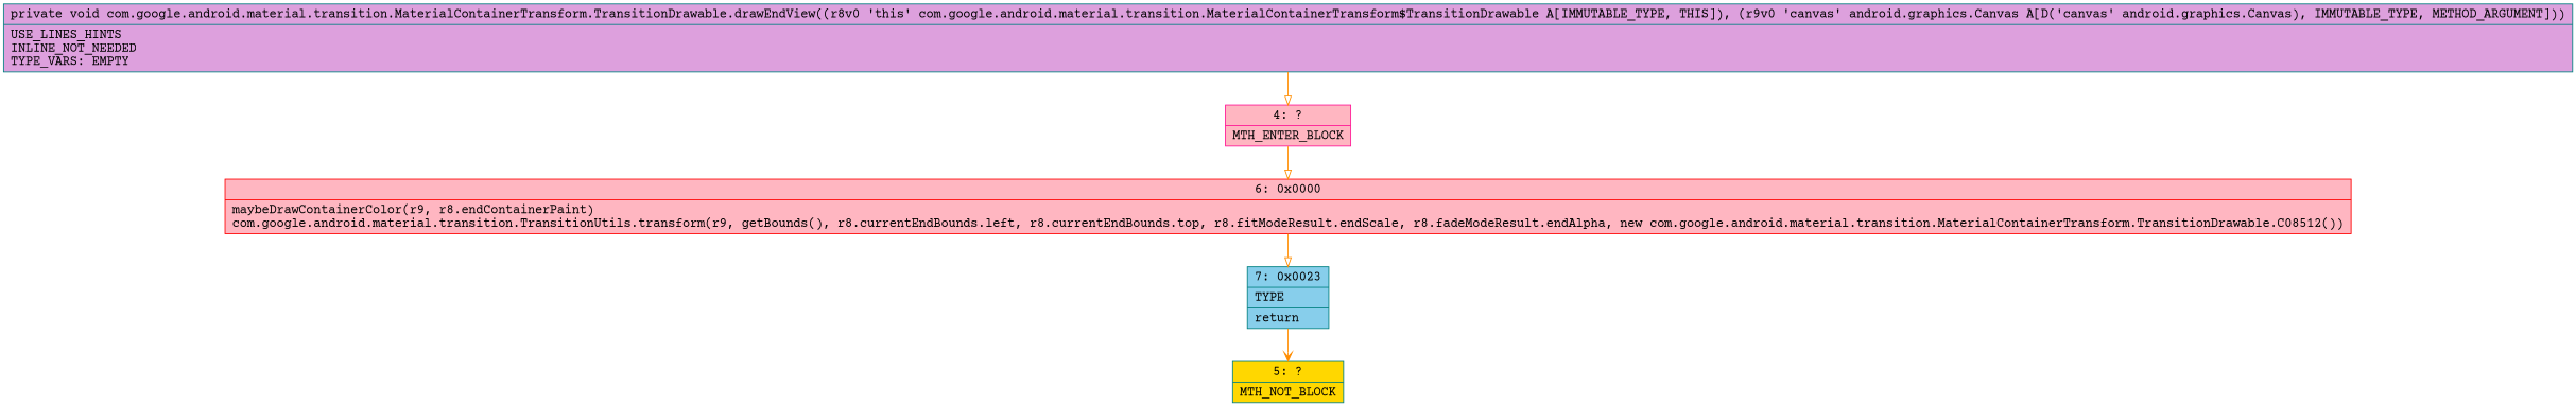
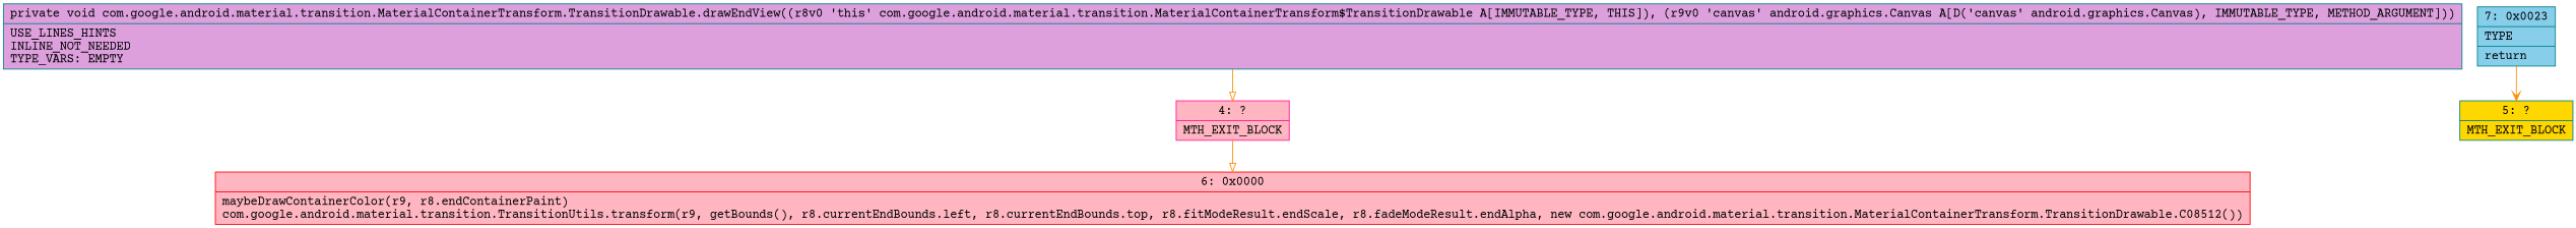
  digraph {
    fontname="Courier Prime"
    node [color=teal fillcolor=lightpink fontname="Courier Prime" shape=record style=filled]
    edge [arrowhead=onormal color=darkorange fontname="Courier Prime"]
-   n1 [color=deeppink label="{4\:\ ?|MTH_ENTER_BLOCK\l}"]
+   n1 [color=deeppink label="{4\:\ ?|MTH_EXIT_BLOCK\l}"]
    n2 [color=red label="{6\:\ 0x0000|maybeDrawContainerColor(r9, r8.endContainerPaint)\lcom.google.android.material.transition.TransitionUtils.transform(r9, getBounds(), r8.currentEndBounds.left, r8.currentEndBounds.top, r8.fitModeResult.endScale, r8.fadeModeResult.endAlpha, new com.google.android.material.transition.MaterialContainerTransform.TransitionDrawable.C08512())\l}"]
    n3 [fillcolor=skyblue label="{7\:\ 0x0023|TYPE\l|return\l}"]
-   n4 [fillcolor=gold label="{5\:\ ?|MTH_NOT_BLOCK\l}"]
+   n4 [fillcolor=gold label="{5\:\ ?|MTH_EXIT_BLOCK\l}"]
    n5 [fillcolor=plum label="{private void com.google.android.material.transition.MaterialContainerTransform.TransitionDrawable.drawEndView((r8v0 'this' com.google.android.material.transition.MaterialContainerTransform$TransitionDrawable A[IMMUTABLE_TYPE, THIS]), (r9v0 'canvas' android.graphics.Canvas A[D('canvas' android.graphics.Canvas), IMMUTABLE_TYPE, METHOD_ARGUMENT]))  | USE_LINES_HINTS\lINLINE_NOT_NEEDED\lTYPE_VARS: EMPTY\l}"]
    n1 -> n2
-   n2 -> n3
    n3 -> n4 [arrowhead=vee]
    n5 -> n1
  }
